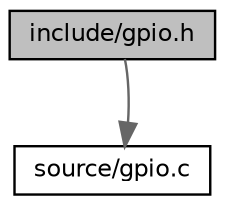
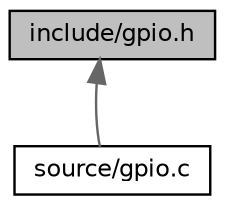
  digraph {
    node [color=black fontname=Helvetica fontsize=10 shape=record style=filled]
    n1 [fillcolor=grey75 fontcolor=black height=0.2 label="include/gpio.h" width=0.4]
    n2 [fillcolor=white height=0.2 label="source/gpio.c" width=0.4]
-   n2 -> n1 [color=gray40 dir=back fontname=Helvetica fontsize=10 labelfontname=Helvetica labelfontsize=10 style=solid]
+   n1 -> n2 [color=gray40 dir=back fontname=Helvetica fontsize=10 labelfontname=Helvetica labelfontsize=10 style=solid]
  }
